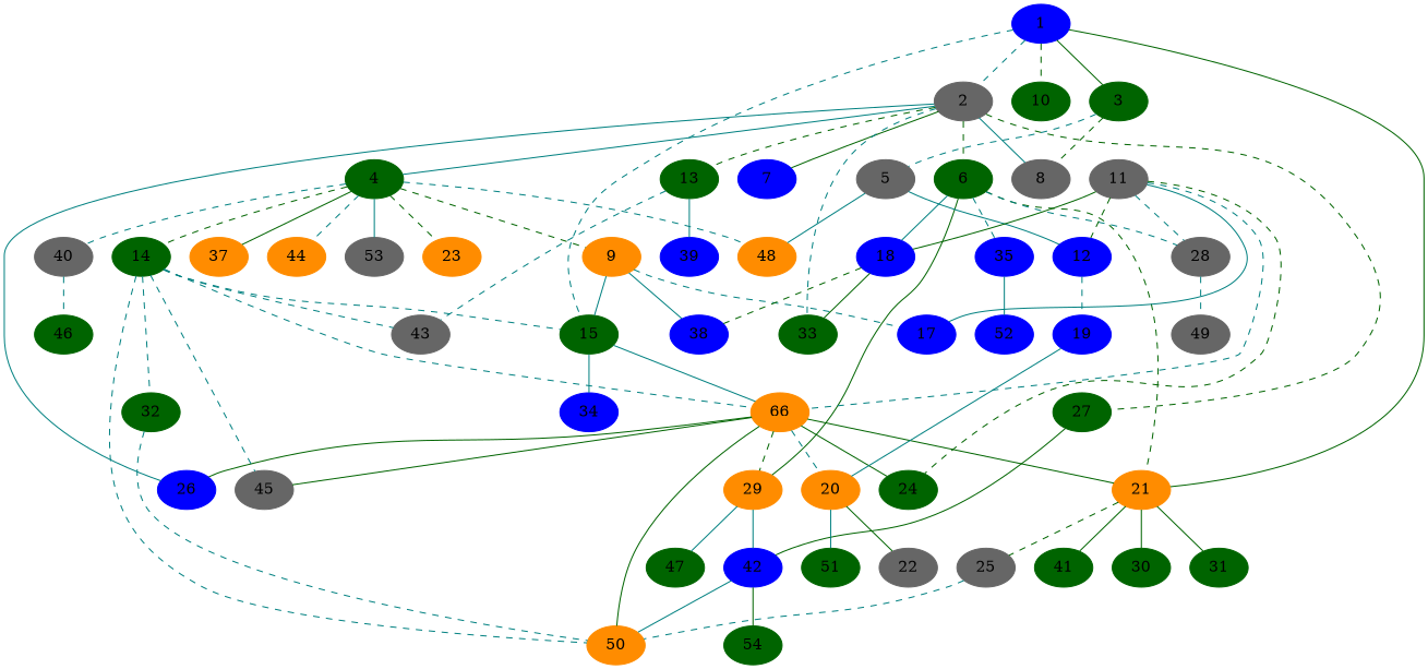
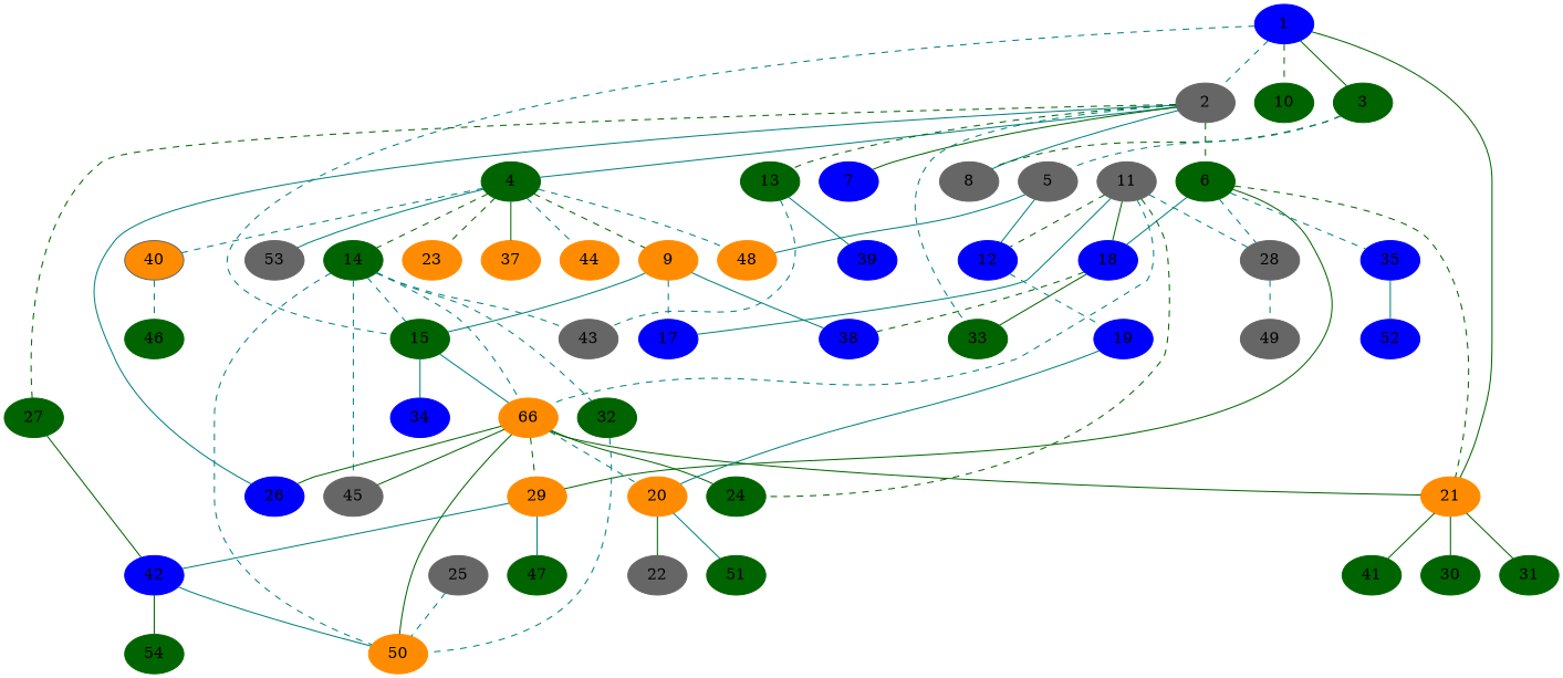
  graph {
    node [color=darkgreen style=filled]
    edge [color=teal style=dashed weight=1.0]
    1 [color=blue]
    2 [color=gray40]
    3
    10
    15
    21 [color=darkorange]
    4
    6
    7 [color=blue]
    8 [color=gray40]
    13
    26 [color=blue]
    27
    33
    5 [color=gray40]
    n16 [color=darkorange label=66]
    34 [color=blue]
    25 [color=gray40]
    30
    31
    41
    9 [color=darkorange]
    14
    23 [color=darkorange]
    37 [color=darkorange]
-   40 [color=gray40]
+   40 [color=gray40 fillcolor=darkorange]
    44 [color=darkorange]
    48 [color=darkorange]
    53 [color=gray40]
    18 [color=blue]
    28 [color=gray40]
    29 [color=darkorange]
    35 [color=blue]
    39 [color=blue]
    43 [color=gray40]
    42 [color=blue]
    12 [color=blue]
    17 [color=blue]
    38 [color=blue]
    32
    45 [color=gray40]
    50 [color=darkorange]
    46
    11 [color=gray40]
    24
    19 [color=blue]
    49 [color=gray40]
    47
    52 [color=blue]
    20 [color=darkorange]
    22 [color=gray40]
    51
    54
    1 -- 2
    1 -- 3 [color=darkgreen style=solid]
    1 -- 10 [color=darkgreen weight=3.0]
    1 -- 15
    1 -- 21 [color=darkgreen style=solid]
    2 -- 4 [style=solid]
    2 -- 6 [color=darkgreen weight=19.0]
    2 -- 7 [color=darkgreen style=solid]
    2 -- 8 [style=solid]
    2 -- 13 [color=darkgreen]
    2 -- 26 [style=solid weight=2.0]
    2 -- 27 [color=darkgreen]
    2 -- 33
    3 -- 8 [color=darkgreen]
    3 -- 5
    15 -- n16 [style=solid]
    15 -- 34 [style=solid weight=4.0]
-   21 -- 25 [color=darkgreen]
    21 -- 30 [color=darkgreen style=solid weight=3.0]
    21 -- 31 [color=darkgreen style=solid]
    21 -- 41 [color=darkgreen style=solid]
    4 -- 9 [color=darkgreen]
    4 -- 14 [color=darkgreen]
    4 -- 23 [color=darkgreen]
    4 -- 37 [color=darkgreen style=solid]
    4 -- 40
    4 -- 44
    4 -- 48
    4 -- 53 [style=solid]
    6 -- 21 [color=darkgreen]
    6 -- 18 [style=solid]
    6 -- 28
    6 -- 29 [color=darkgreen style=solid]
    6 -- 35
    13 -- 39 [style=solid]
    13 -- 43
    27 -- 42 [color=darkgreen style=solid]
    5 -- 48 [style=solid]
    5 -- 12 [style=solid]
    n16 -- 21 [color=darkgreen style=solid]
    n16 -- 26 [color=darkgreen style=solid]
    n16 -- 29 [color=darkgreen]
    n16 -- 45 [color=darkgreen style=solid]
    n16 -- 50 [color=darkgreen style=solid]
    n16 -- 24 [color=darkgreen style=solid weight=3.0]
    n16 -- 20
    25 -- 50
    9 -- 15 [style=solid]
    9 -- 17 [weight=3.0]
    9 -- 38 [style=solid]
    14 -- 15
    14 -- n16
    14 -- 43
    14 -- 32
    14 -- 45 [weight=2.0]
    14 -- 50
    40 -- 46
    18 -- 33 [color=darkgreen style=solid]
    18 -- 38 [color=darkgreen]
    28 -- 49 [weight=3.0]
    29 -- 42 [style=solid]
    29 -- 47 [style=solid weight=2.0]
    35 -- 52 [style=solid]
    42 -- 50 [style=solid]
    42 -- 54 [color=darkgreen style=solid]
    12 -- 19 [weight=4.0]
    32 -- 50
    11 -- n16
    11 -- 18 [color=darkgreen style=solid weight=4.0]
    11 -- 28
    11 -- 12 [color=darkgreen]
    11 -- 17 [style=solid]
    11 -- 24 [color=darkgreen]
    19 -- 20 [style=solid]
    20 -- 22 [color=darkgreen style=solid]
    20 -- 51 [style=solid]
  }
